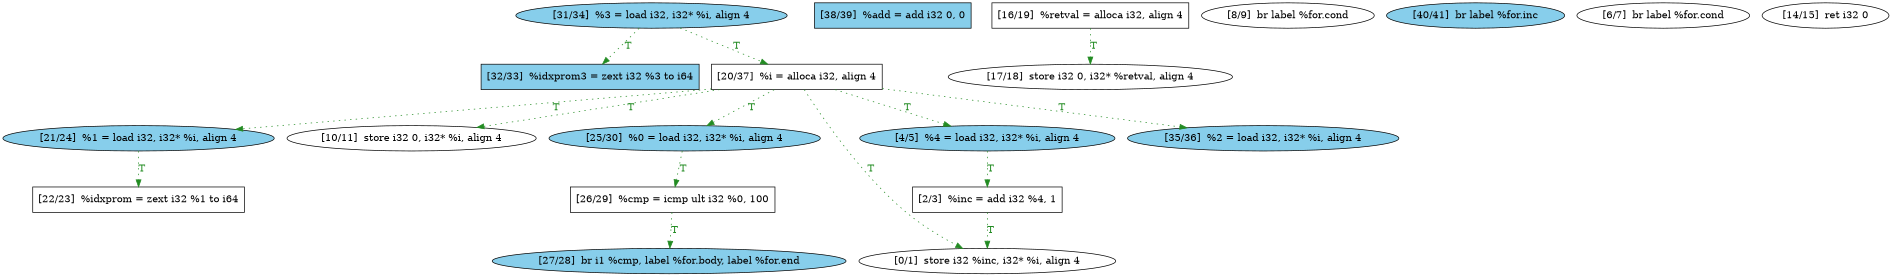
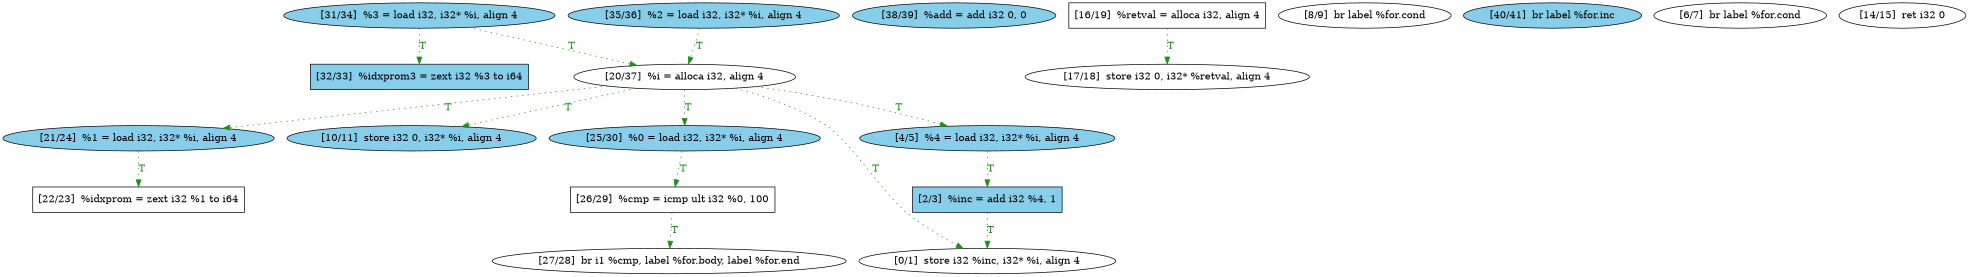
  digraph {
    node [fillcolor=white shape=ellipse style=filled]
    edge [color=forestgreen fontcolor=forestgreen style=dotted]
-   n1 [fillcolor=skyblue label="[27/28]  br i1 %cmp, label %for.body, label %for.end"]
+   n1 [label="[27/28]  br i1 %cmp, label %for.body, label %for.end"]
    n2 [fillcolor=skyblue label="[21/24]  %1 = load i32, i32* %i, align 4"]
    n3 [label="[22/23]  %idxprom = zext i32 %1 to i64" shape=rectangle]
-   n4 [fillcolor=skyblue label="[38/39]  %add = add i32 0, 0" shape=rectangle]
+   n4 [fillcolor=skyblue label="[38/39]  %add = add i32 0, 0"]
    n5 [fillcolor=skyblue label="[31/34]  %3 = load i32, i32* %i, align 4"]
    n6 [fillcolor=skyblue label="[32/33]  %idxprom3 = zext i32 %3 to i64" shape=rectangle]
-   n7 [label="[20/37]  %i = alloca i32, align 4" shape=rectangle]
+   n7 [label="[20/37]  %i = alloca i32, align 4"]
    n8 [label="[17/18]  store i32 0, i32* %retval, align 4"]
-   n9 [label="[10/11]  store i32 0, i32* %i, align 4"]
+   n9 [fillcolor=skyblue label="[10/11]  store i32 0, i32* %i, align 4"]
    n10 [label="[8/9]  br label %for.cond"]
    n11 [fillcolor=skyblue label="[25/30]  %0 = load i32, i32* %i, align 4"]
    n12 [label="[26/29]  %cmp = icmp ult i32 %0, 100" shape=rectangle]
    n13 [fillcolor=skyblue label="[40/41]  br label %for.inc"]
    n14 [label="[0/1]  store i32 %inc, i32* %i, align 4"]
    n15 [fillcolor=skyblue label="[4/5]  %4 = load i32, i32* %i, align 4"]
    n16 [fillcolor=skyblue label="[35/36]  %2 = load i32, i32* %i, align 4"]
-   n17 [label="[2/3]  %inc = add i32 %4, 1" shape=rectangle]
+   n17 [fillcolor=skyblue label="[2/3]  %inc = add i32 %4, 1" shape=rectangle]
    n18 [label="[6/7]  br label %for.cond"]
    n19 [label="[14/15]  ret i32 0"]
    n20 [label="[16/19]  %retval = alloca i32, align 4" shape=rectangle]
    n2 -> n3 [label=T]
    n5 -> n6 [label=T]
    n5 -> n7 [label=T]
    n7 -> n2 [label=T]
    n7 -> n9 [label=T]
    n7 -> n11 [label=T]
    n7 -> n14 [label=T]
    n7 -> n15 [label=T]
-   n7 -> n16 [label=T]
+   n16 -> n7 [label=T]
    n11 -> n12 [label=T]
    n12 -> n1 [label=T]
    n15 -> n17 [label=T]
    n17 -> n14 [label=T]
    n20 -> n8 [label=T]
  }
